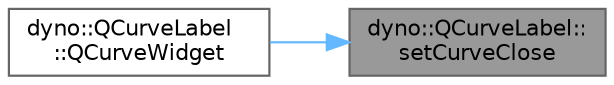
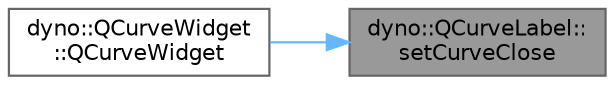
  digraph {
    rankdir=RL
    node [fontname=Helvetica fontsize=10 shape=box style=filled]
    n1 [color=gray40 fillcolor=grey60 fontcolor=black height=0.2 label="dyno::QCurveLabel::\lsetCurveClose" width=0.4]
-   n2 [color=grey40 fillcolor=white height=0.2 label="dyno::QCurveLabel\l::QCurveWidget" width=0.4]
+   n2 [color=grey40 fillcolor=white height=0.2 label="dyno::QCurveWidget\l::QCurveWidget" width=0.4]
    n1 -> n2 [color=steelblue1 dir=back fontname=Helvetica fontsize=10 labelfontname=Helvetica labelfontsize=10 style=solid]
  }
